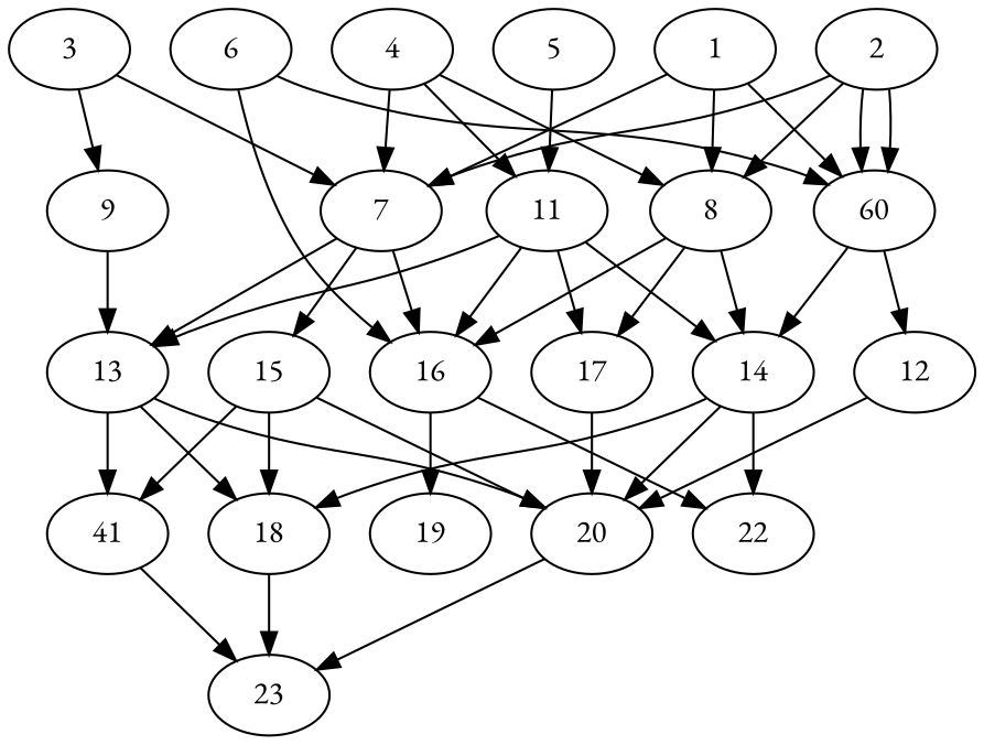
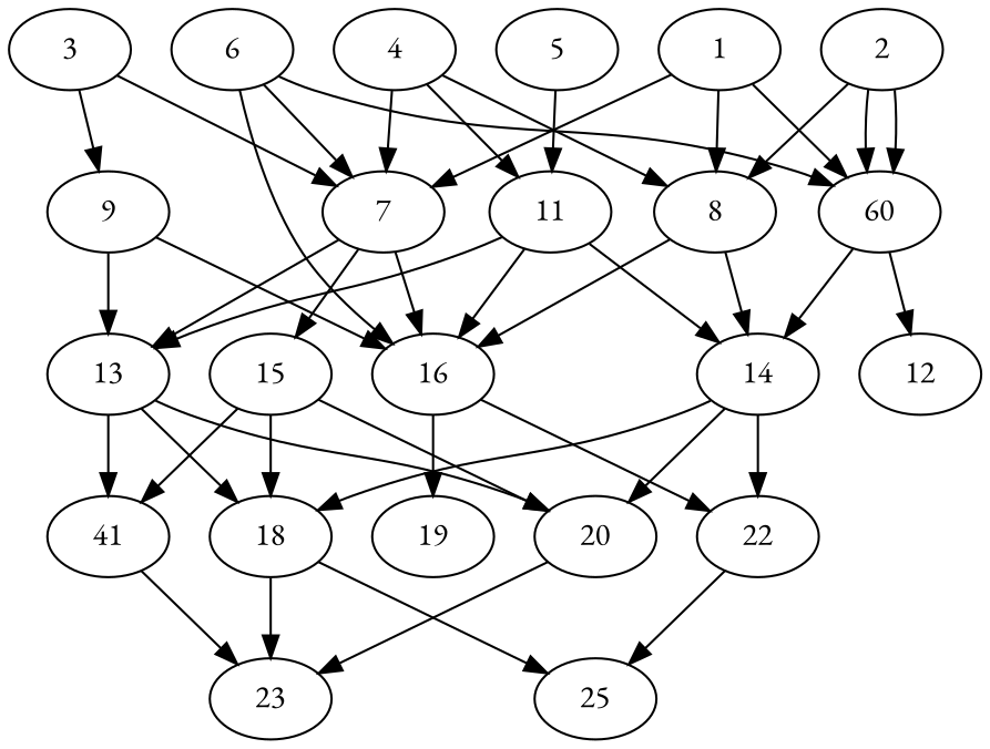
  digraph {
    fontname="EB Garamond"
    node [alpha=0.17 fontname="EB Garamond"]
    edge [fontname="EB Garamond"]
    1 [alpha=0.14 expect_size=29604864]
    7 [alpha=0.02 expect_size=24160256]
    8 [expect_size=14014464]
    n4 [alpha=0.19 expect_size=12156928 label=60]
    13 [expect_size=45818880]
    15 [alpha=0.18 expect_size=43799552]
    16 [alpha=0.20 expect_size=34172928]
    14 [alpha=0.09 expect_size=5663744]
-   17 [expect_size=22875136]
    12 [alpha=0.19 expect_size=16980992]
    20 [alpha=0.18 expect_size=43019264]
    18 [alpha=0.05 expect_size=28348416]
    n13 [alpha=0.01 expect_size=41675776 label=41]
    22 [alpha=0.06 expect_size=36444160]
    19 [alpha=0.06 expect_size=20517888]
    2 [alpha=0.12 expect_size=11010048]
    3 [alpha=0.03 expect_size=28850176]
    9 [alpha=0.10 expect_size=36839424]
    4 [alpha=0.16 expect_size=46498816]
    11 [alpha=0.18 expect_size=30127104]
    5 [alpha=0.16 expect_size=19223552]
    6 [alpha=0.15 expect_size=16999424]
    23 [alpha=0.01 expect_size=34347008]
+   25 [alpha=0.12 expect_size=49773568]
    1 -> 7
    1 -> 8
    1 -> n4
    7 -> 13
    7 -> 15
    7 -> 16
    8 -> 16
    8 -> 14
-   8 -> 17
    n4 -> 14
    n4 -> 12
    13 -> 20
    13 -> 18
    13 -> n13
    15 -> 20
    15 -> 18
    15 -> n13
    16 -> 22
    16 -> 19
    14 -> 20
    14 -> 18
    14 -> 22
-   17 -> 20
-   12 -> 20
    20 -> 23
    18 -> 23
+   18 -> 25
    n13 -> 23
+   22 -> 25
    2 -> 8
    2 -> n4
    2 -> n4
    3 -> 7
    3 -> 9
    9 -> 13
+   9 -> 16
    4 -> 7
    4 -> 8
    4 -> 11
    11 -> 13
    11 -> 16
    11 -> 14
-   11 -> 17
    5 -> 11
-   2 -> 7
+   6 -> 7
    6 -> n4
    6 -> 16
  }
